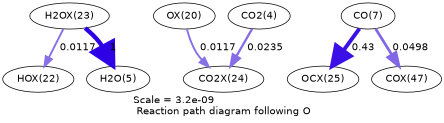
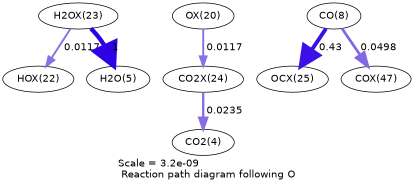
  digraph {
    fontname=Helvetica
    label="Scale = 3.2e-09\l Reaction path diagram following O"
    node [fontname=Helvetica]
    edge [arrowsize=1.32 color="0.7, 0.512, 0.9" fontname=Helvetica penwidth=2.64]
    n1 [label="HOX(22)"]
    n2 [label="OX(20)"]
    n3 [label="CO2X(24)"]
    n4 [label="CO2(4)"]
    n5 [label="H2OX(23)"]
    n6 [label="H2O(5)"]
-   n7 [label="CO(7)"]
+   n7 [label="CO(8)"]
    n8 [label="OCX(25)"]
    n9 [label="COX(47)"]
    n2 -> n3 [label=" 0.0117"]
-   n4 -> n3 [arrowsize=1.58 color="0.7, 0.523, 0.9" label=" 0.0235" penwidth=3.17]
+   n3 -> n4 [arrowsize=1.58 color="0.7, 0.523, 0.9" label=" 0.0235" penwidth=3.17]
    n5 -> n1 [label=" 0.0117"]
    n5 -> n6 [arrowsize=3 color="0.7, 1.5, 0.9" label=" 1" penwidth=6]
    n7 -> n8 [arrowsize=2.68 color="0.7, 0.93, 0.9" label=" 0.43" penwidth=5.36]
    n7 -> n9 [arrowsize=1.87 color="0.7, 0.55, 0.9" label=" 0.0498" penwidth=3.73]
  }
